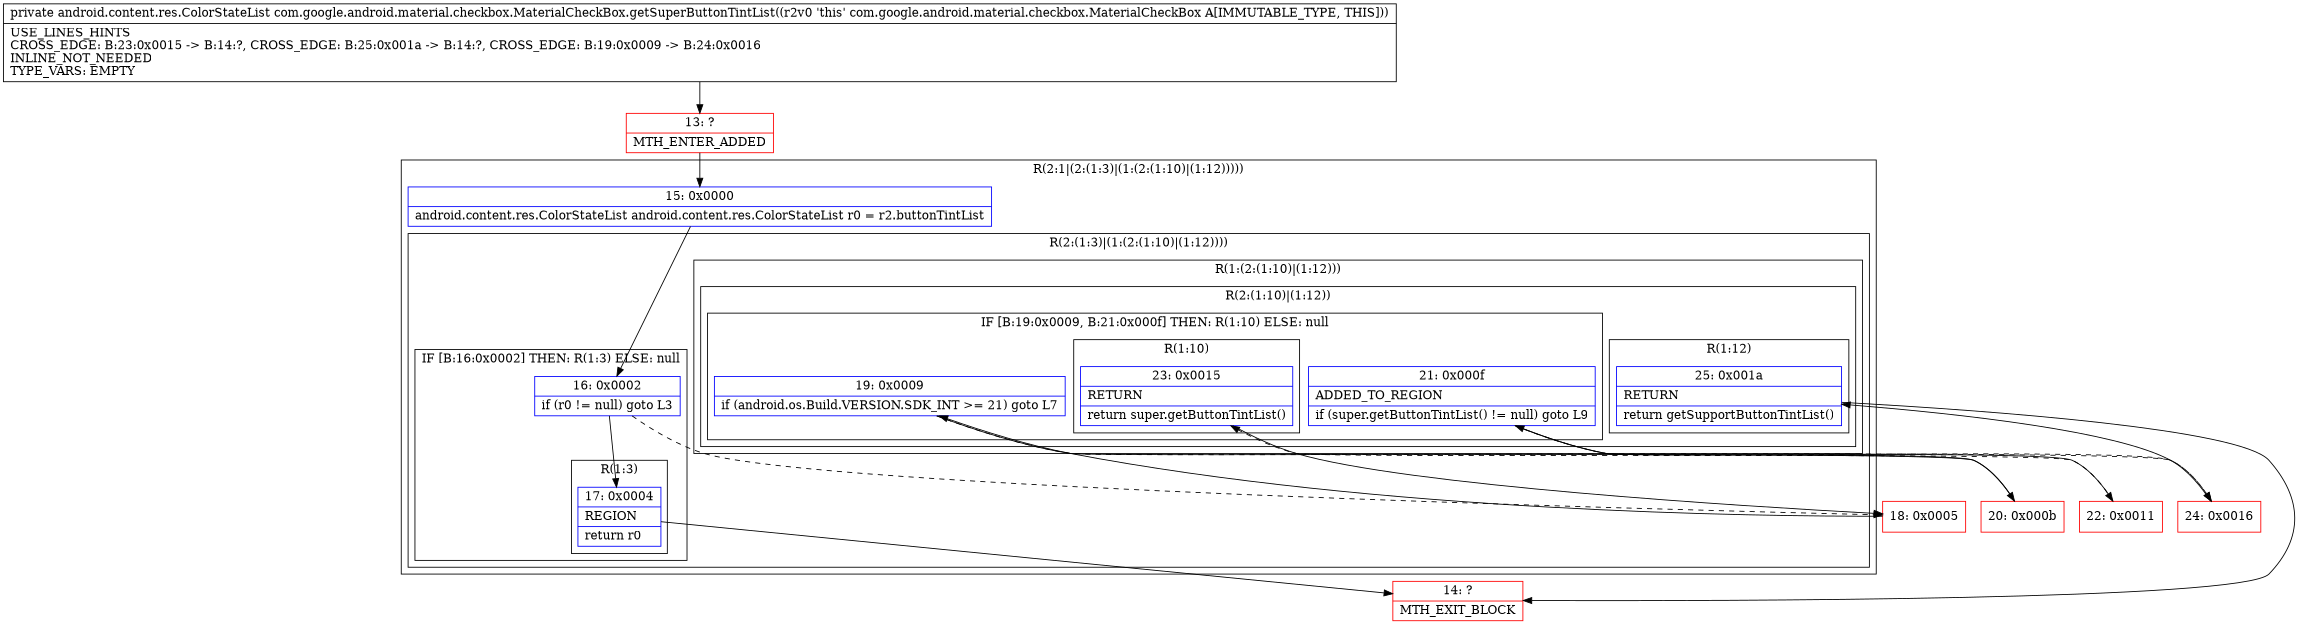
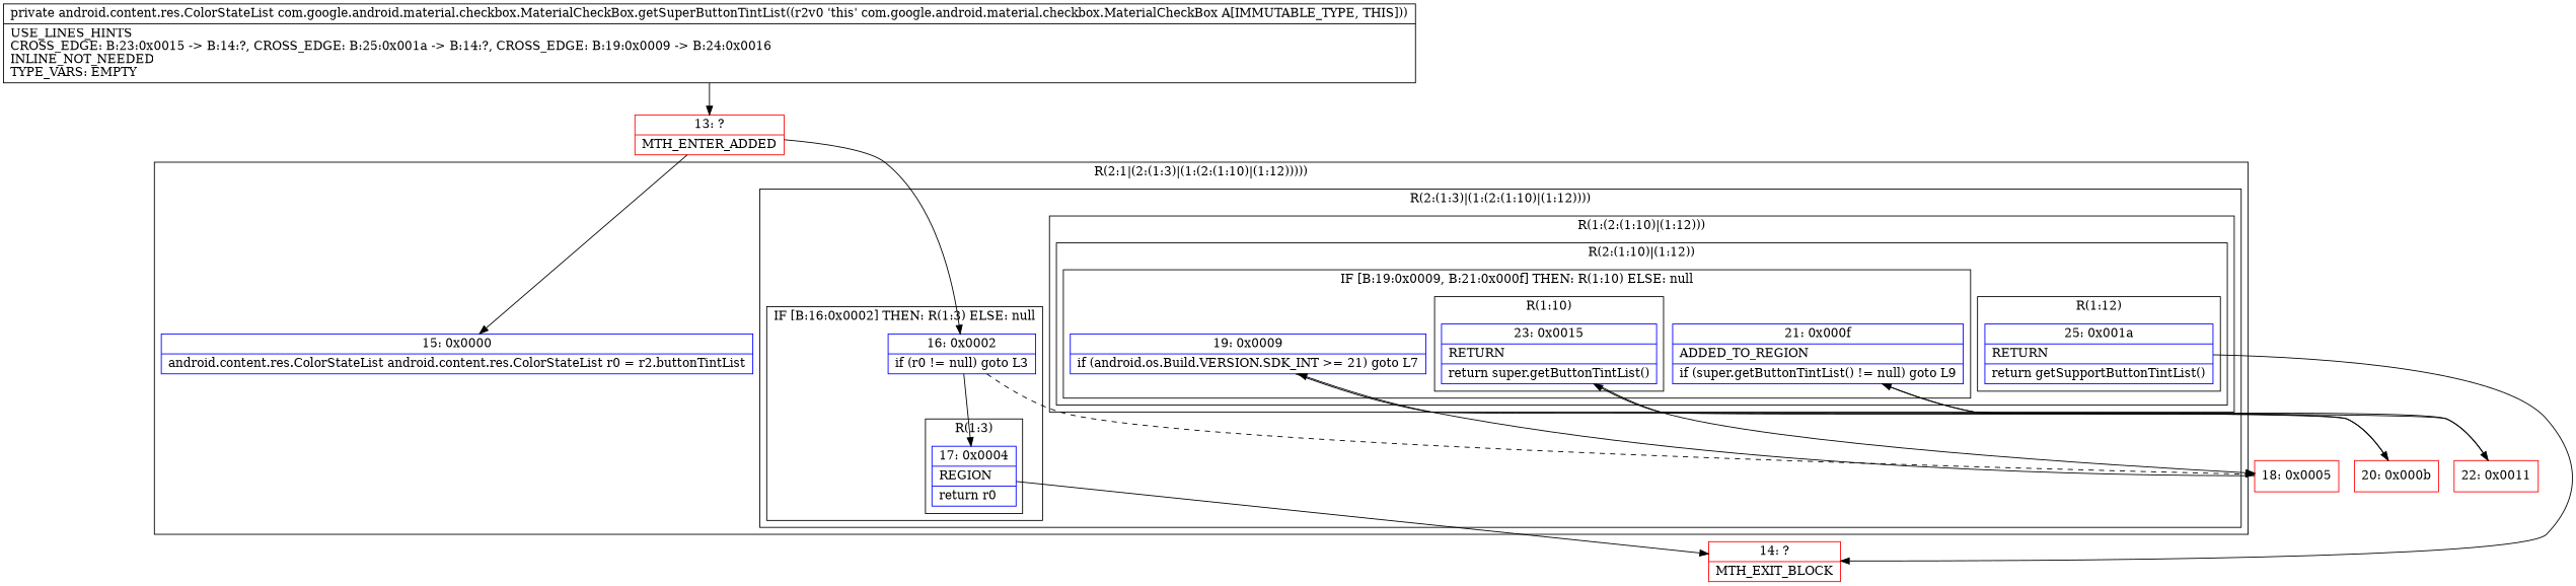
  digraph {
    node [color=blue shape=record]
    n1 [label="{17\:\ 0x0004|REGION\l|return r0\l}"]
    n2 [label="{16\:\ 0x0002|if (r0 != null) goto L3\l}"]
    n3 [label="{23\:\ 0x0015|RETURN\l|return super.getButtonTintList()\l}"]
    n4 [label="{19\:\ 0x0009|if (android.os.Build.VERSION.SDK_INT \>= 21) goto L7\l}"]
    n5 [label="{21\:\ 0x000f|ADDED_TO_REGION\l|if (super.getButtonTintList() != null) goto L9\l}"]
    n6 [label="{25\:\ 0x001a|RETURN\l|return getSupportButtonTintList()\l}"]
    n7 [label="{15\:\ 0x0000|android.content.res.ColorStateList android.content.res.ColorStateList r0 = r2.buttonTintList\l}"]
    n8 [color=red label="{14\:\ ?|MTH_EXIT_BLOCK\l}"]
    n9 [color=red label="{18\:\ 0x0005}"]
    n10 [color=red label="{20\:\ 0x000b}"]
-   n11 [color=red label="{24\:\ 0x0016}"]
    n12 [color=red label="{22\:\ 0x0011}"]
    n13 [color=red label="{13\:\ ?|MTH_ENTER_ADDED\l}"]
    n14 [label="{private android.content.res.ColorStateList com.google.android.material.checkbox.MaterialCheckBox.getSuperButtonTintList((r2v0 'this' com.google.android.material.checkbox.MaterialCheckBox A[IMMUTABLE_TYPE, THIS]))  | USE_LINES_HINTS\lCROSS_EDGE: B:23:0x0015 \-\> B:14:?, CROSS_EDGE: B:25:0x001a \-\> B:14:?, CROSS_EDGE: B:19:0x0009 \-\> B:24:0x0016\lINLINE_NOT_NEEDED\lTYPE_VARS: EMPTY\l}" color=""]
    subgraph cluster_1 {
      label="R(2:1|(2:(1:3)|(1:(2:(1:10)|(1:12)))))"
      n7
      subgraph cluster_2 {
        label="R(2:(1:3)|(1:(2:(1:10)|(1:12))))"
        subgraph cluster_3 {
          label="IF [B:16:0x0002] THEN: R(1:3) ELSE: null"
          n2
          subgraph cluster_4 {
            label="R(1:3)"
            n1
          }
        }
        subgraph cluster_5 {
          label="R(1:(2:(1:10)|(1:12)))"
          subgraph cluster_6 {
            label="R(2:(1:10)|(1:12))"
            subgraph cluster_7 {
              label="IF [B:19:0x0009, B:21:0x000f] THEN: R(1:10) ELSE: null"
              n4
              n5
              subgraph cluster_8 {
                label="R(1:10)"
                n3
              }
            }
            subgraph cluster_9 {
              label="R(1:12)"
              n6
            }
          }
        }
      }
    }
    n1 -> n8
    n2 -> n1
    n2 -> n9 [style=dashed]
    n3 -> n9
    n4 -> n10
-   n4 -> n11 [style=dashed]
-   n5 -> n11 [style=dashed]
    n5 -> n12
    n6 -> n8
-   n7 -> n2
+   n13 -> n2
    n9 -> n4
    n10 -> n5
-   n11 -> n6
-   n12 -> n3 [style=dashed]
+   n12 -> n3
    n13 -> n7
    n14 -> n13
  }
